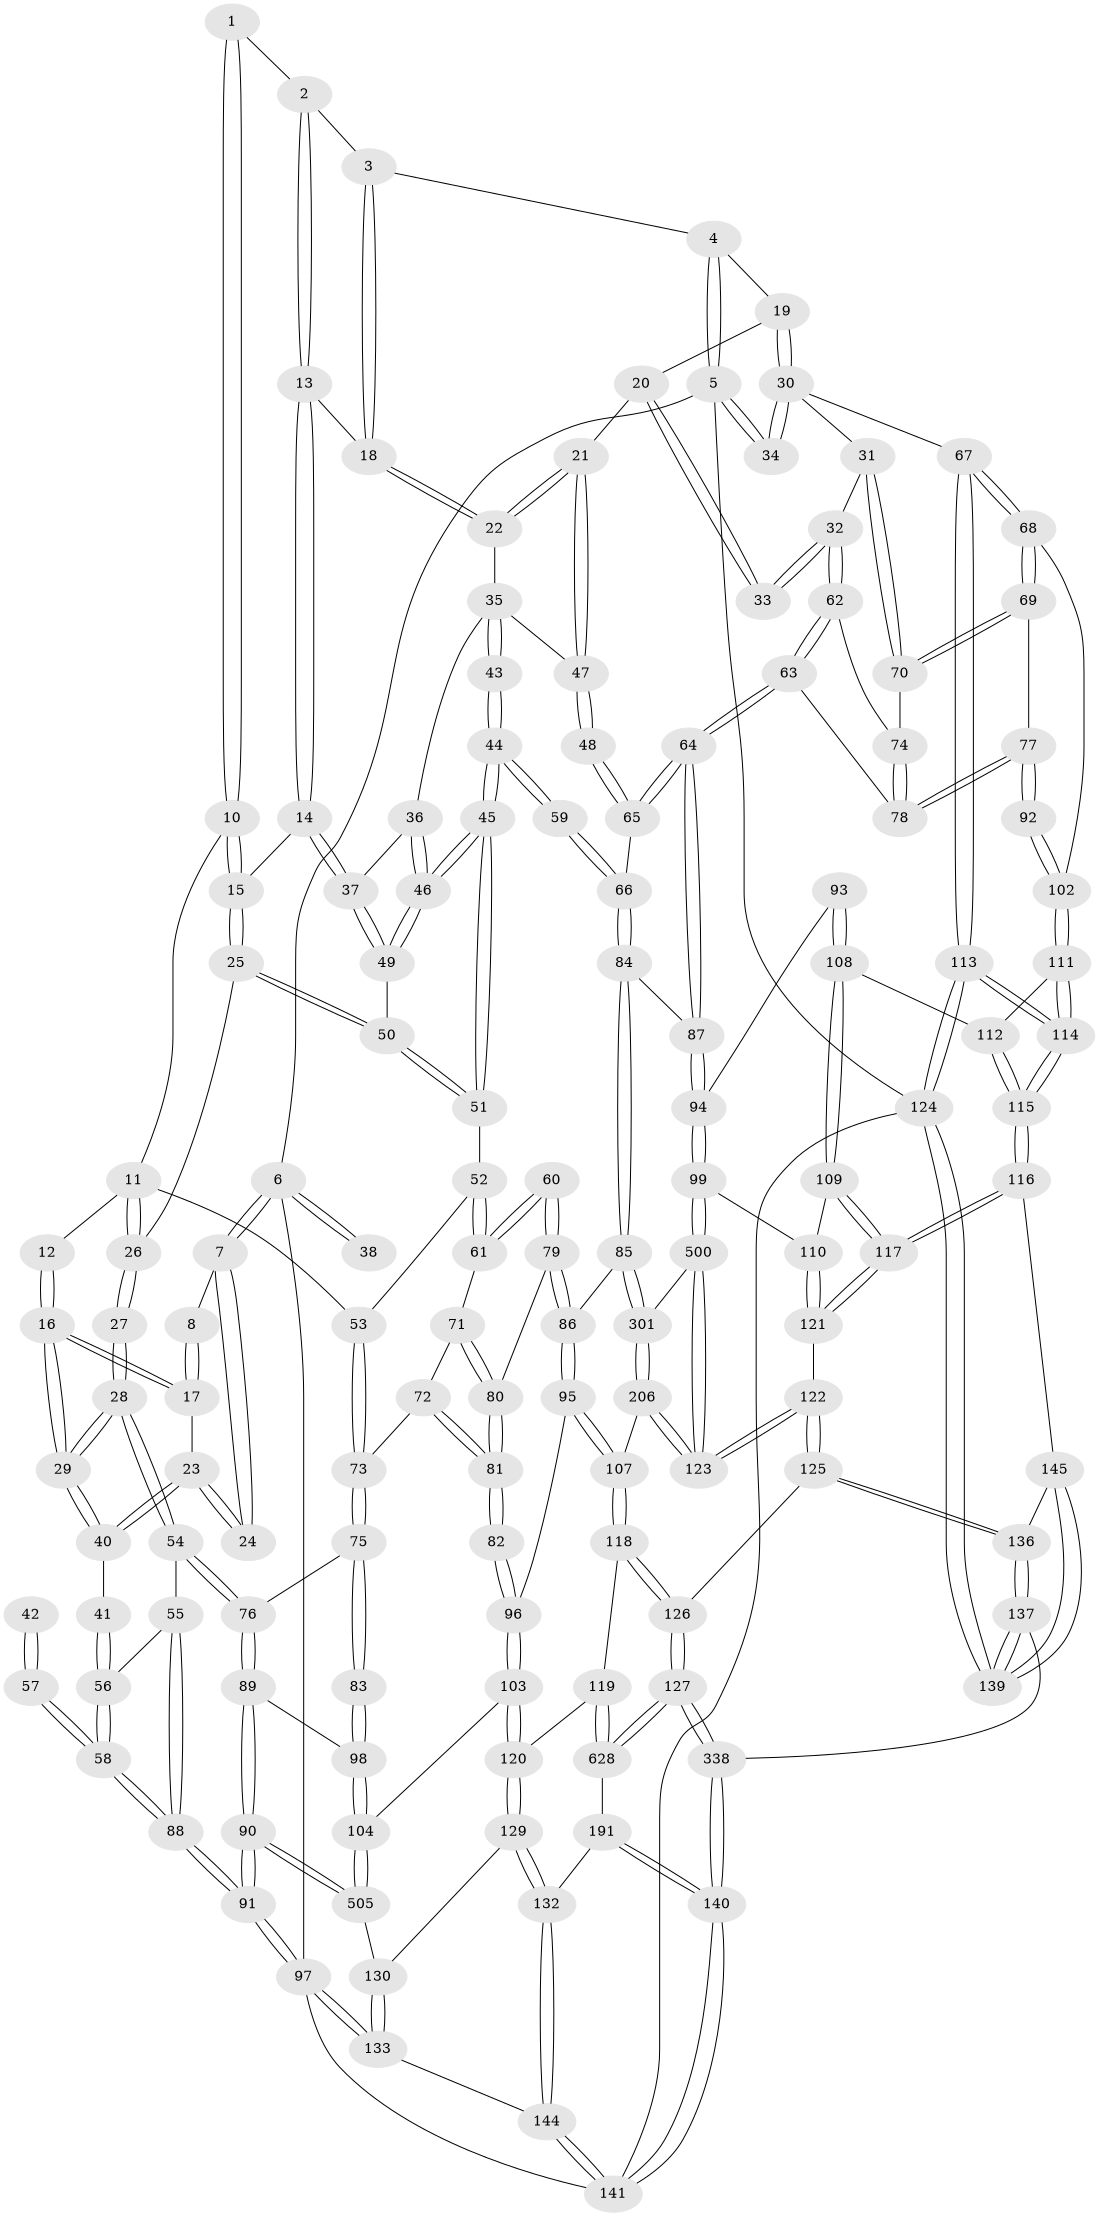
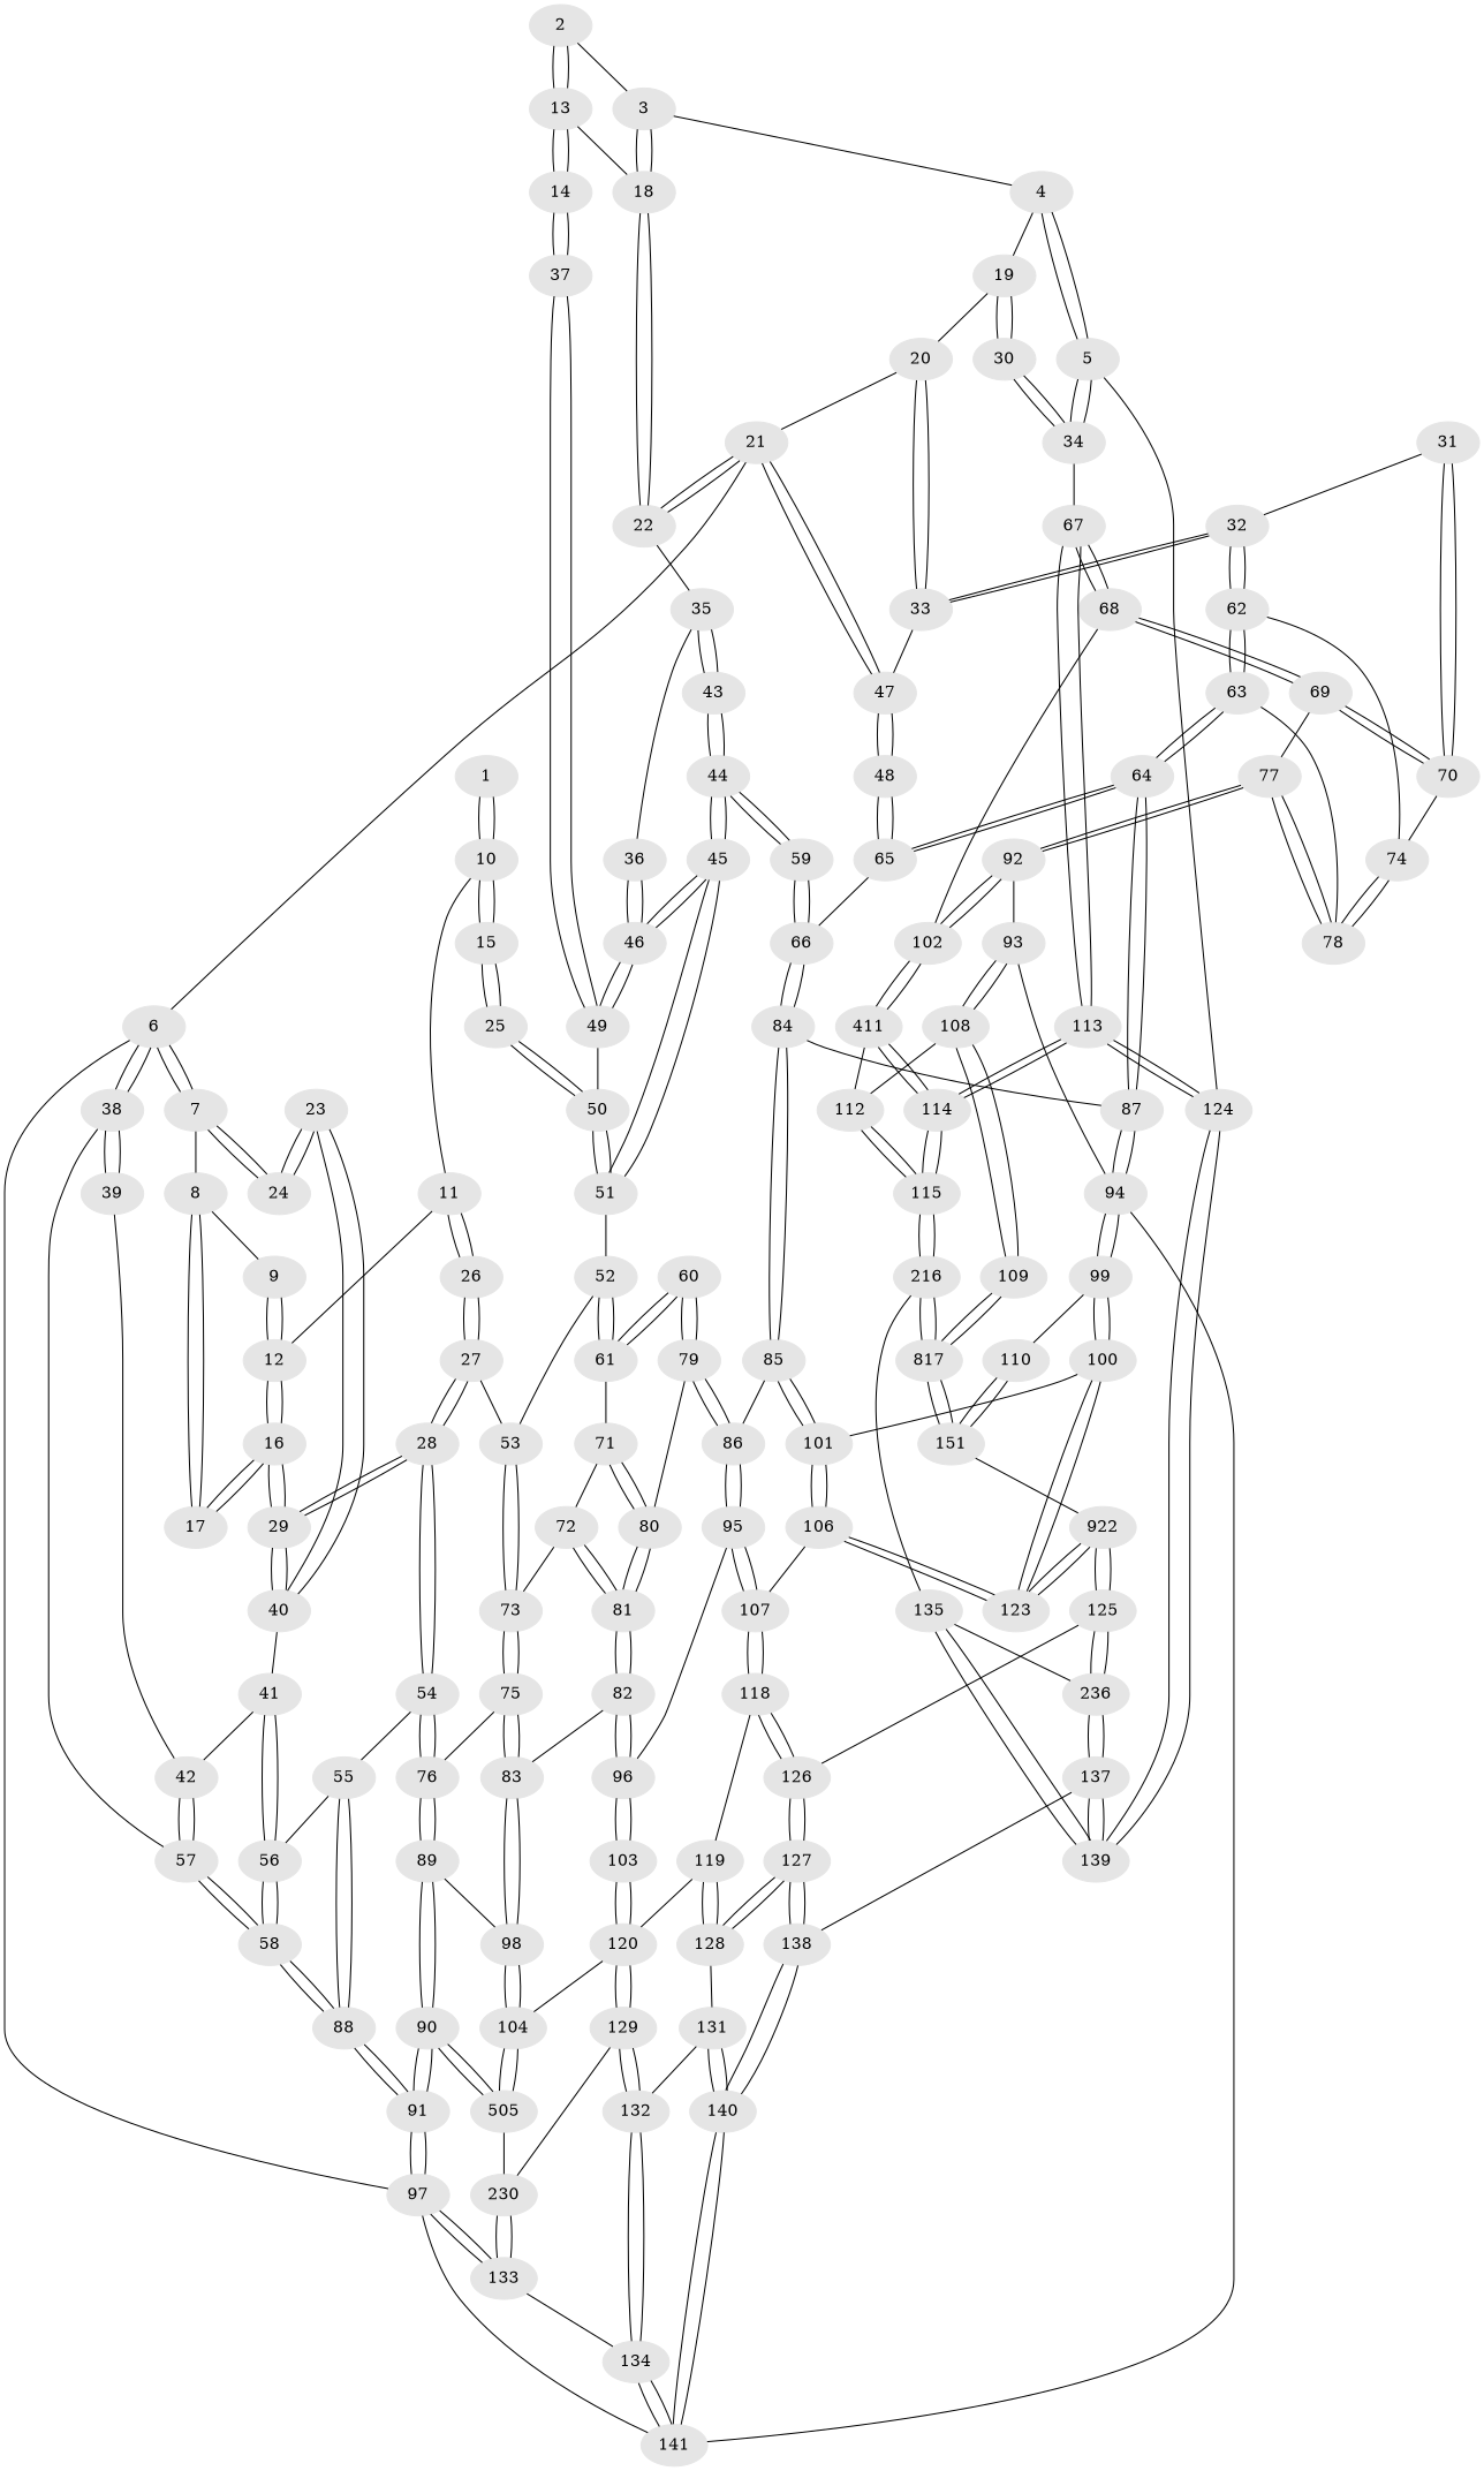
  graph {
    node [color=gray90 style=filled]
    1
    2
    10
    3
    13
    11
    15
    4
    18
    14
    5
    19
    22
    6
    34
    124
    20
    30
    7
    38
    97
    67
    141
    139
    8
    24
+   39
    57
    133
+   9
    17
    12
    23
    16
    26
    25
    27
    29
    37
    49
    50
    40
    35
    21
    33
    31
    47
    48
    36
    43
    41
    51
    28
    53
    54
    73
    55
    76
    32
    70
    62
    74
    63
    68
    113
    46
    44
    42
    58
    56
    45
    59
    65
    66
    52
    61
    71
    75
    88
    89
    91
    60
    79
    84
    80
    86
    72
    64
    78
    87
    94
    85
    69
    102
    114
    77
-   111
+   111 [label=411]
    92
    81
    82
    83
    98
    90
    93
    95
    96
    103
    104
-   101 [label=301]
-   106 [label=206]
+   101
+   106
    107
    99
    n113 [label=505]
-   130
+   130 [label=230]
    108
    109
    112
-   100 [label=500]
+   100
    110
    118
    120
-   134 [label=144]
+   134
    123
-   121
+   121 [label=151]
    129
    119
    126
-   117
+   117 [label=817]
    115
-   122
-   116
-   135 [label=145]
-   136
-   128 [label=628]
+   122 [label=922]
+   116 [label=216]
+   135
+   136 [label=236]
+   128
    127
-   131 [label=191]
+   131
    132
    125
    137
-   138 [label=338]
+   138
    140
-   1 -- 2
    1 -- 10
    1 -- 10
    2 -- 3
    2 -- 13
    2 -- 13
    10 -- 11
    10 -- 15
    10 -- 15
    3 -- 4
    3 -- 18
    3 -- 18
    13 -- 18
    13 -- 14
    13 -- 14
    11 -- 12
    11 -- 26
    11 -- 26
    15 -- 25
    15 -- 25
    4 -- 5
    4 -- 5
    4 -- 19
    18 -- 22
    18 -- 22
-   14 -- 15
    14 -- 37
    14 -- 37
-   5 -- 6
+   21 -- 6
    5 -- 34
    5 -- 34
    5 -- 124
    19 -- 20
    19 -- 30
    19 -- 30
    22 -- 35
    6 -- 7
    6 -- 7
    6 -- 38
    6 -- 38
    6 -- 97
-   30 -- 67
-   124 -- 141
+   34 -- 67
+   94 -- 141
    124 -- 139
    124 -- 139
    20 -- 21
    20 -- 33
    20 -- 33
    30 -- 34
    30 -- 34
-   30 -- 31
    7 -- 8
    7 -- 24
    7 -- 24
+   38 -- 39
+   38 -- 39
+   38 -- 57
    97 -- 141
    97 -- 133
    97 -- 133
    67 -- 68
    67 -- 68
    67 -- 113
    67 -- 113
+   8 -- 9
    8 -- 17
    8 -- 17
+   39 -- 42
    57 -- 58
    57 -- 58
    133 -- 134
-   17 -- 23
+   9 -- 12
+   9 -- 12
    12 -- 16
    12 -- 16
    23 -- 24
    23 -- 24
    23 -- 40
    23 -- 40
    16 -- 17
    16 -- 17
    16 -- 29
    16 -- 29
    26 -- 27
    26 -- 27
-   25 -- 26
    25 -- 50
    25 -- 50
    27 -- 28
    27 -- 28
-   11 -- 53
+   27 -- 53
    29 -- 40
    29 -- 40
    37 -- 49
    37 -- 49
    49 -- 50
    50 -- 51
    50 -- 51
    40 -- 41
    35 -- 36
    35 -- 43
    35 -- 43
    21 -- 22
    21 -- 22
    21 -- 47
    21 -- 47
-   35 -- 47
+   33 -- 47
    31 -- 32
    31 -- 70
    31 -- 70
    47 -- 48
    47 -- 48
    48 -- 65
    48 -- 65
-   36 -- 37
    36 -- 46
    36 -- 46
    43 -- 44
    43 -- 44
+   41 -- 42
    41 -- 56
    41 -- 56
    51 -- 52
    28 -- 29
    28 -- 29
    28 -- 54
    28 -- 54
    53 -- 73
    53 -- 73
    54 -- 55
    54 -- 76
    54 -- 76
    73 -- 75
    73 -- 75
    55 -- 56
    55 -- 88
    55 -- 88
    76 -- 89
    76 -- 89
    32 -- 33
    32 -- 33
    32 -- 62
    32 -- 62
    70 -- 74
    62 -- 74
    62 -- 63
    62 -- 63
    74 -- 78
    74 -- 78
    63 -- 64
    63 -- 64
    63 -- 78
    68 -- 69
    68 -- 69
    68 -- 102
    113 -- 124
    113 -- 124
    113 -- 114
    113 -- 114
    46 -- 49
    46 -- 49
    44 -- 45
    44 -- 45
    44 -- 59
    44 -- 59
    42 -- 57
    42 -- 57
    58 -- 88
    58 -- 88
    56 -- 58
    56 -- 58
    45 -- 51
    45 -- 51
    45 -- 46
    45 -- 46
    59 -- 66
    59 -- 66
    65 -- 66
    66 -- 84
    66 -- 84
    52 -- 53
    52 -- 61
    52 -- 61
    61 -- 71
    71 -- 80
    71 -- 80
    71 -- 72
    75 -- 76
    75 -- 83
    75 -- 83
    88 -- 91
    88 -- 91
    89 -- 98
    89 -- 90
    89 -- 90
    91 -- 97
    91 -- 97
    60 -- 61
    60 -- 61
    60 -- 79
    60 -- 79
    79 -- 80
    79 -- 86
    79 -- 86
    84 -- 87
    84 -- 85
    84 -- 85
    80 -- 81
    80 -- 81
    86 -- 95
    86 -- 95
    72 -- 73
    72 -- 81
    72 -- 81
    64 -- 65
    64 -- 65
    64 -- 87
    64 -- 87
    87 -- 94
    87 -- 94
    94 -- 99
    94 -- 99
    85 -- 86
    85 -- 101
    85 -- 101
    69 -- 70
    69 -- 70
    69 -- 77
    102 -- 111
    102 -- 111
    114 -- 115
    114 -- 115
    77 -- 78
    77 -- 78
    77 -- 92
    77 -- 92
    111 -- 114
    111 -- 114
    111 -- 112
    92 -- 102
    92 -- 102
+   92 -- 93
    81 -- 82
    81 -- 82
+   82 -- 83
    82 -- 96
    82 -- 96
    83 -- 98
    83 -- 98
    98 -- 104
    98 -- 104
    90 -- 91
    90 -- 91
    90 -- n113
    90 -- n113
    93 -- 94
    93 -- 108
    93 -- 108
    95 -- 96
    95 -- 107
    95 -- 107
    96 -- 103
    96 -- 103
-   103 -- 104
+   120 -- 104
    103 -- 120
    103 -- 120
    104 -- n113
    104 -- n113
    101 -- 106
    101 -- 106
    106 -- 107
    106 -- 123
    106 -- 123
    107 -- 118
    107 -- 118
    99 -- 100
    99 -- 100
    99 -- 110
    n113 -- 130
    130 -- 133
    130 -- 133
    108 -- 109
    108 -- 109
    108 -- 112
-   109 -- 110
    109 -- 117
    109 -- 117
    112 -- 115
    112 -- 115
    100 -- 101
    100 -- 123
    100 -- 123
    110 -- 121
    110 -- 121
    118 -- 119
    118 -- 126
    118 -- 126
    120 -- 129
    120 -- 129
    134 -- 141
    134 -- 141
    121 -- 122
    129 -- 130
    129 -- 132
    129 -- 132
    119 -- 120
    119 -- 128
    119 -- 128
    126 -- 127
    126 -- 127
    117 -- 121
    117 -- 121
    115 -- 116
    115 -- 116
    122 -- 123
    122 -- 123
    122 -- 125
    122 -- 125
    116 -- 117
    116 -- 117
    116 -- 135
    135 -- 139
    135 -- 139
    135 -- 136
    136 -- 137
    136 -- 137
    128 -- 131
    127 -- 128
    127 -- 128
    127 -- 138
    127 -- 138
    131 -- 132
    131 -- 140
    131 -- 140
    132 -- 134
    132 -- 134
    125 -- 126
    125 -- 136
    125 -- 136
    137 -- 139
    137 -- 139
    137 -- 138
    138 -- 140
    138 -- 140
    140 -- 141
    140 -- 141
  }
